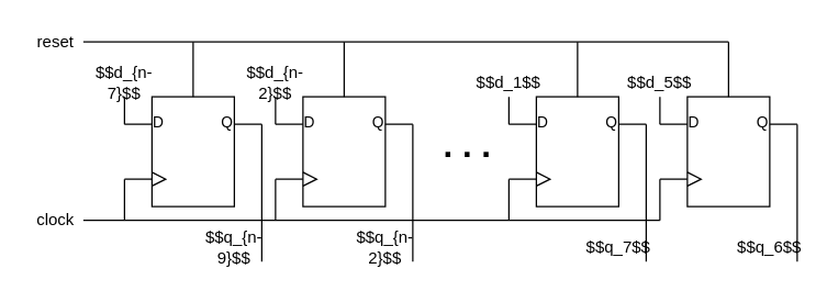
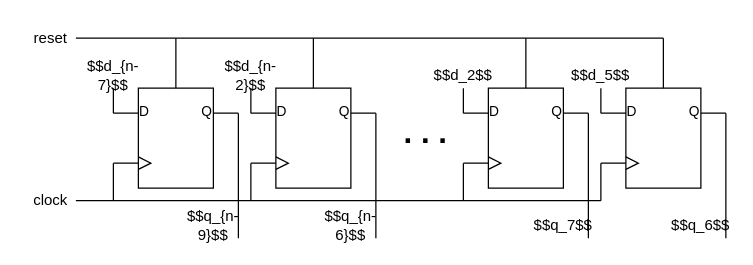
  <mxCell id="0" />
  <mxCell id="1" parent="0" />
  <mxCell id="2" style="rounded=0;orthogonalLoop=1;jettySize=auto;html=1;exitX=0;exitY=0.25;exitDx=0;exitDy=0;exitPerimeter=0;endArrow=none;endFill=0;" edge="1" parent="1" source="5"><mxGeometry relative="1" as="geometry"><mxPoint x="480" y="70" as="targetPoint" /></mxGeometry></mxCell>
  <mxCell id="3" style="edgeStyle=none;rounded=0;orthogonalLoop=1;jettySize=auto;html=1;exitX=1;exitY=0.25;exitDx=0;exitDy=0;exitPerimeter=0;endArrow=none;endFill=0;" edge="1" parent="1" source="5"><mxGeometry relative="1" as="geometry"><mxPoint x="580" y="190" as="targetPoint" /></mxGeometry></mxCell>
  <mxCell id="4" style="edgeStyle=none;rounded=0;orthogonalLoop=1;jettySize=auto;html=1;exitX=0;exitY=0.75;exitDx=0;exitDy=0;exitPerimeter=0;endArrow=none;endFill=0;" edge="1" parent="1" source="5"><mxGeometry relative="1" as="geometry"><mxPoint x="480" y="160" as="targetPoint" /></mxGeometry></mxCell>
  <mxCell id="5" value="" style="verticalLabelPosition=bottom;shadow=0;dashed=0;align=center;fillColor=#ffffff;html=1;verticalAlign=top;strokeWidth=1;shape=stencil(rVXbjoIwEP0aHneDNKivG1beTfYHCo7SWNqmVNS/314wsUBJVzeBh55hes5M55QEFV2DBSRZijsBtUrQd5JlPZYEV1TDmY40DtymbslwCw7Rb/pzt9klJeKjpFy4bzol+Rmu5KCGZMIakES56NVhq9TuiHZJ+qVR86Ci5oxpHYSzzos8xfXmmDA1lmJ2FpqkBQXSoYPim7e6D6vPLLdA+Ree3Qs8mxd49hE8q5h6UKGRUFNRUeH6fJL8wg6z6qQZickEDOe39uWM6w6JCVCi4sglLGg5EkrdXIV6KbAZt0ngEW55D6FTmpXrp1PCIFhtRP4S/fpN+oh8n377ZvmDd1+vf1RAHvbIvAD0zw1c8qjGA6Olr8/FiVRwM/7BlJyYI6qBGTs/bknv9uqfvqu4Urz1DZb7LV+SHEm8jyLeRBDbLk0cbFH3h7HALw==);" vertex="1" parent="1"><mxGeometry x="480" y="70" width="100" height="80" as="geometry" /></mxCell>
  <mxCell id="6" value="$$d_5$$" style="text;html=1;strokeColor=none;fillColor=none;align=center;verticalAlign=middle;whiteSpace=wrap;rounded=0;" vertex="1" parent="1"><mxGeometry x="460" y="50" width="40" height="20" as="geometry" /></mxCell>
  <mxCell id="7" value="$$q_6$$" style="text;html=1;strokeColor=none;fillColor=none;align=center;verticalAlign=middle;whiteSpace=wrap;rounded=0;" vertex="1" parent="1"><mxGeometry x="540" y="170" width="40" height="20" as="geometry" /></mxCell>
  <mxCell id="8" value="" style="endArrow=none;html=1;" edge="1" parent="1" target="5"><mxGeometry width="50" height="50" relative="1" as="geometry"><mxPoint x="530" y="30" as="sourcePoint" /><mxPoint x="510" y="210" as="targetPoint" /></mxGeometry></mxCell>
  <mxCell id="9" style="rounded=0;orthogonalLoop=1;jettySize=auto;html=1;exitX=0;exitY=0.25;exitDx=0;exitDy=0;exitPerimeter=0;endArrow=none;endFill=0;" edge="1" parent="1" source="12"><mxGeometry relative="1" as="geometry"><mxPoint x="370" y="70" as="targetPoint" /></mxGeometry></mxCell>
  <mxCell id="10" style="edgeStyle=none;rounded=0;orthogonalLoop=1;jettySize=auto;html=1;exitX=1;exitY=0.25;exitDx=0;exitDy=0;exitPerimeter=0;endArrow=none;endFill=0;" edge="1" parent="1" source="12"><mxGeometry relative="1" as="geometry"><mxPoint x="470" y="190" as="targetPoint" /></mxGeometry></mxCell>
  <mxCell id="11" style="edgeStyle=none;rounded=0;orthogonalLoop=1;jettySize=auto;html=1;exitX=0;exitY=0.75;exitDx=0;exitDy=0;exitPerimeter=0;endArrow=none;endFill=0;" edge="1" parent="1" source="12"><mxGeometry relative="1" as="geometry"><mxPoint x="370" y="160" as="targetPoint" /></mxGeometry></mxCell>
  <mxCell id="12" value="" style="verticalLabelPosition=bottom;shadow=0;dashed=0;align=center;fillColor=#ffffff;html=1;verticalAlign=top;strokeWidth=1;shape=stencil(rVXbjoIwEP0aHneDNKivG1beTfYHCo7SWNqmVNS/314wsUBJVzeBh55hes5M55QEFV2DBSRZijsBtUrQd5JlPZYEV1TDmY40DtymbslwCw7Rb/pzt9klJeKjpFy4bzol+Rmu5KCGZMIakES56NVhq9TuiHZJ+qVR86Ci5oxpHYSzzos8xfXmmDA1lmJ2FpqkBQXSoYPim7e6D6vPLLdA+Ree3Qs8mxd49hE8q5h6UKGRUFNRUeH6fJL8wg6z6qQZickEDOe39uWM6w6JCVCi4sglLGg5EkrdXIV6KbAZt0ngEW55D6FTmpXrp1PCIFhtRP4S/fpN+oh8n377ZvmDd1+vf1RAHvbIvAD0zw1c8qjGA6Olr8/FiVRwM/7BlJyYI6qBGTs/bknv9uqfvqu4Urz1DZb7LV+SHEm8jyLeRBDbLk0cbFH3h7HALw==);" vertex="1" parent="1"><mxGeometry x="370" y="70" width="100" height="80" as="geometry" /></mxCell>
- <mxCell id="13" value="$$d_1$$" style="text;html=1;strokeColor=none;fillColor=none;align=center;verticalAlign=middle;whiteSpace=wrap;rounded=0;" vertex="1" parent="1"><mxGeometry x="350" y="50" width="40" height="20" as="geometry" /></mxCell>
+ <mxCell id="13" value="$$d_2$$" style="text;html=1;strokeColor=none;fillColor=none;align=center;verticalAlign=middle;whiteSpace=wrap;rounded=0;" vertex="1" parent="1"><mxGeometry x="350" y="50" width="40" height="20" as="geometry" /></mxCell>
  <mxCell id="14" value="$$q_7$$" style="text;html=1;strokeColor=none;fillColor=none;align=center;verticalAlign=middle;whiteSpace=wrap;rounded=0;" vertex="1" parent="1"><mxGeometry x="430" y="170" width="40" height="20" as="geometry" /></mxCell>
  <mxCell id="15" value="" style="endArrow=none;html=1;" edge="1" parent="1" target="12"><mxGeometry width="50" height="50" relative="1" as="geometry"><mxPoint x="420" y="30" as="sourcePoint" /><mxPoint x="400" y="210" as="targetPoint" /></mxGeometry></mxCell>
  <mxCell id="16" style="rounded=0;orthogonalLoop=1;jettySize=auto;html=1;exitX=0;exitY=0.25;exitDx=0;exitDy=0;exitPerimeter=0;endArrow=none;endFill=0;" edge="1" parent="1" source="19"><mxGeometry relative="1" as="geometry"><mxPoint x="200" y="70" as="targetPoint" /></mxGeometry></mxCell>
  <mxCell id="17" style="edgeStyle=none;rounded=0;orthogonalLoop=1;jettySize=auto;html=1;exitX=1;exitY=0.25;exitDx=0;exitDy=0;exitPerimeter=0;endArrow=none;endFill=0;" edge="1" parent="1" source="19"><mxGeometry relative="1" as="geometry"><mxPoint x="300" y="190" as="targetPoint" /></mxGeometry></mxCell>
  <mxCell id="18" style="edgeStyle=none;rounded=0;orthogonalLoop=1;jettySize=auto;html=1;exitX=0;exitY=0.75;exitDx=0;exitDy=0;exitPerimeter=0;endArrow=none;endFill=0;" edge="1" parent="1" source="19"><mxGeometry relative="1" as="geometry"><mxPoint x="200" y="160" as="targetPoint" /></mxGeometry></mxCell>
  <mxCell id="19" value="" style="verticalLabelPosition=bottom;shadow=0;dashed=0;align=center;fillColor=#ffffff;html=1;verticalAlign=top;strokeWidth=1;shape=stencil(rVXbjoIwEP0aHneDNKivG1beTfYHCo7SWNqmVNS/314wsUBJVzeBh55hes5M55QEFV2DBSRZijsBtUrQd5JlPZYEV1TDmY40DtymbslwCw7Rb/pzt9klJeKjpFy4bzol+Rmu5KCGZMIakES56NVhq9TuiHZJ+qVR86Ci5oxpHYSzzos8xfXmmDA1lmJ2FpqkBQXSoYPim7e6D6vPLLdA+Ree3Qs8mxd49hE8q5h6UKGRUFNRUeH6fJL8wg6z6qQZickEDOe39uWM6w6JCVCi4sglLGg5EkrdXIV6KbAZt0ngEW55D6FTmpXrp1PCIFhtRP4S/fpN+oh8n377ZvmDd1+vf1RAHvbIvAD0zw1c8qjGA6Olr8/FiVRwM/7BlJyYI6qBGTs/bknv9uqfvqu4Urz1DZb7LV+SHEm8jyLeRBDbLk0cbFH3h7HALw==);" vertex="1" parent="1"><mxGeometry x="200" y="70" width="100" height="80" as="geometry" /></mxCell>
  <mxCell id="20" value="$$d_{n-2}$$" style="text;html=1;strokeColor=none;fillColor=none;align=center;verticalAlign=middle;whiteSpace=wrap;rounded=0;" vertex="1" parent="1"><mxGeometry x="180" y="50" width="40" height="20" as="geometry" /></mxCell>
- <mxCell id="21" value="$$q_{n-2}$$" style="text;html=1;strokeColor=none;fillColor=none;align=center;verticalAlign=middle;whiteSpace=wrap;rounded=0;" vertex="1" parent="1"><mxGeometry x="260" y="170" width="40" height="20" as="geometry" /></mxCell>
+ <mxCell id="21" value="$$q_{n-6}$$" style="text;html=1;strokeColor=none;fillColor=none;align=center;verticalAlign=middle;whiteSpace=wrap;rounded=0;" vertex="1" parent="1"><mxGeometry x="260" y="170" width="40" height="20" as="geometry" /></mxCell>
  <mxCell id="22" value="" style="endArrow=none;html=1;" edge="1" parent="1" target="19"><mxGeometry width="50" height="50" relative="1" as="geometry"><mxPoint x="250" y="30" as="sourcePoint" /><mxPoint x="230" y="210" as="targetPoint" /></mxGeometry></mxCell>
  <mxCell id="23" style="rounded=0;orthogonalLoop=1;jettySize=auto;html=1;exitX=0;exitY=0.25;exitDx=0;exitDy=0;exitPerimeter=0;endArrow=none;endFill=0;" edge="1" parent="1" source="26"><mxGeometry relative="1" as="geometry"><mxPoint x="90" y="70" as="targetPoint" /></mxGeometry></mxCell>
  <mxCell id="24" style="edgeStyle=none;rounded=0;orthogonalLoop=1;jettySize=auto;html=1;exitX=1;exitY=0.25;exitDx=0;exitDy=0;exitPerimeter=0;endArrow=none;endFill=0;" edge="1" parent="1" source="26"><mxGeometry relative="1" as="geometry"><mxPoint x="190" y="190" as="targetPoint" /></mxGeometry></mxCell>
  <mxCell id="25" style="edgeStyle=none;rounded=0;orthogonalLoop=1;jettySize=auto;html=1;exitX=0;exitY=0.75;exitDx=0;exitDy=0;exitPerimeter=0;endArrow=none;endFill=0;" edge="1" parent="1" source="26"><mxGeometry relative="1" as="geometry"><mxPoint x="90" y="160" as="targetPoint" /></mxGeometry></mxCell>
  <mxCell id="26" value="" style="verticalLabelPosition=bottom;shadow=0;dashed=0;align=center;fillColor=#ffffff;html=1;verticalAlign=top;strokeWidth=1;shape=stencil(rVXbjoIwEP0aHneDNKivG1beTfYHCo7SWNqmVNS/314wsUBJVzeBh55hes5M55QEFV2DBSRZijsBtUrQd5JlPZYEV1TDmY40DtymbslwCw7Rb/pzt9klJeKjpFy4bzol+Rmu5KCGZMIakES56NVhq9TuiHZJ+qVR86Ci5oxpHYSzzos8xfXmmDA1lmJ2FpqkBQXSoYPim7e6D6vPLLdA+Ree3Qs8mxd49hE8q5h6UKGRUFNRUeH6fJL8wg6z6qQZickEDOe39uWM6w6JCVCi4sglLGg5EkrdXIV6KbAZt0ngEW55D6FTmpXrp1PCIFhtRP4S/fpN+oh8n377ZvmDd1+vf1RAHvbIvAD0zw1c8qjGA6Olr8/FiVRwM/7BlJyYI6qBGTs/bknv9uqfvqu4Urz1DZb7LV+SHEm8jyLeRBDbLk0cbFH3h7HALw==);" vertex="1" parent="1"><mxGeometry x="90" y="70" width="100" height="80" as="geometry" /></mxCell>
  <mxCell id="27" value="$$d_{n-7}$$" style="text;html=1;strokeColor=none;fillColor=none;align=center;verticalAlign=middle;whiteSpace=wrap;rounded=0;" vertex="1" parent="1"><mxGeometry x="70" y="50" width="40" height="20" as="geometry" /></mxCell>
  <mxCell id="28" value="$$q_{n-9}$$" style="text;html=1;strokeColor=none;fillColor=none;align=center;verticalAlign=middle;whiteSpace=wrap;rounded=0;" vertex="1" parent="1"><mxGeometry x="150" y="170" width="40" height="20" as="geometry" /></mxCell>
  <mxCell id="29" value="" style="endArrow=none;html=1;" edge="1" parent="1" target="26"><mxGeometry width="50" height="50" relative="1" as="geometry"><mxPoint x="140" y="30" as="sourcePoint" /><mxPoint x="120" y="210" as="targetPoint" /></mxGeometry></mxCell>
  <mxCell id="30" value="" style="endArrow=none;html=1;" edge="1" parent="1"><mxGeometry width="50" height="50" relative="1" as="geometry"><mxPoint x="530" y="30" as="sourcePoint" /><mxPoint x="60" y="30" as="targetPoint" /></mxGeometry></mxCell>
  <mxCell id="31" value="" style="endArrow=none;html=1;" edge="1" parent="1"><mxGeometry width="50" height="50" relative="1" as="geometry"><mxPoint x="60" y="160" as="sourcePoint" /><mxPoint x="480" y="160" as="targetPoint" /></mxGeometry></mxCell>
  <mxCell id="32" value="clock" style="text;html=1;strokeColor=none;fillColor=none;align=center;verticalAlign=middle;whiteSpace=wrap;rounded=0;" vertex="1" parent="1"><mxGeometry x="20" y="150" width="40" height="20" as="geometry" /></mxCell>
  <mxCell id="33" value="reset" style="text;html=1;strokeColor=none;fillColor=none;align=center;verticalAlign=middle;whiteSpace=wrap;rounded=0;" vertex="1" parent="1"><mxGeometry x="20" y="20" width="40" height="20" as="geometry" /></mxCell>
  <mxCell id="34" value=". . ." style="text;html=1;strokeColor=none;fillColor=none;align=center;verticalAlign=middle;whiteSpace=wrap;rounded=0;fontStyle=1;fontSize=25;" vertex="1" parent="1"><mxGeometry x="320" y="94" width="40" height="20" as="geometry" /></mxCell>
